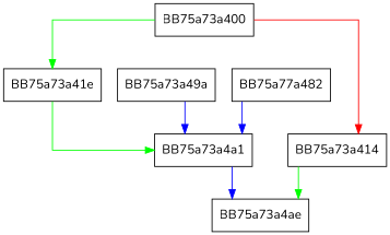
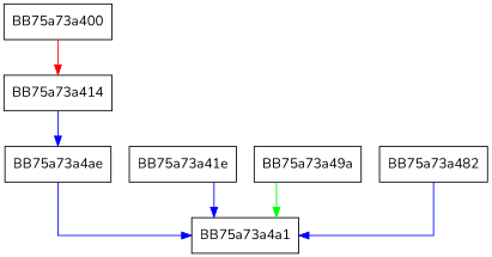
  digraph {
    fontname=Nunito
    splines=ortho
    node [fontname=Nunito shape=box]
    edge [color=blue fontname=Nunito]
    BB75a73a400
    BB75a73a41e
    BB75a73a414
    BB75a73a4a1
    BB75a73a4ae
    BB75a73a49a
-   BB75a73a482 [label=BB75a77a482]
-   BB75a73a400 -> BB75a73a41e [color=green]
+   BB75a73a482
    BB75a73a400 -> BB75a73a414 [color=red]
-   BB75a73a41e -> BB75a73a4a1 [color=green]
-   BB75a73a414 -> BB75a73a4ae [color=green]
-   BB75a73a4a1 -> BB75a73a4ae
-   BB75a73a49a -> BB75a73a4a1
+   BB75a73a41e -> BB75a73a4a1
+   BB75a73a414 -> BB75a73a4ae
+   BB75a73a4ae -> BB75a73a4a1
+   BB75a73a49a -> BB75a73a4a1 [color=green]
    BB75a73a482 -> BB75a73a4a1
  }
